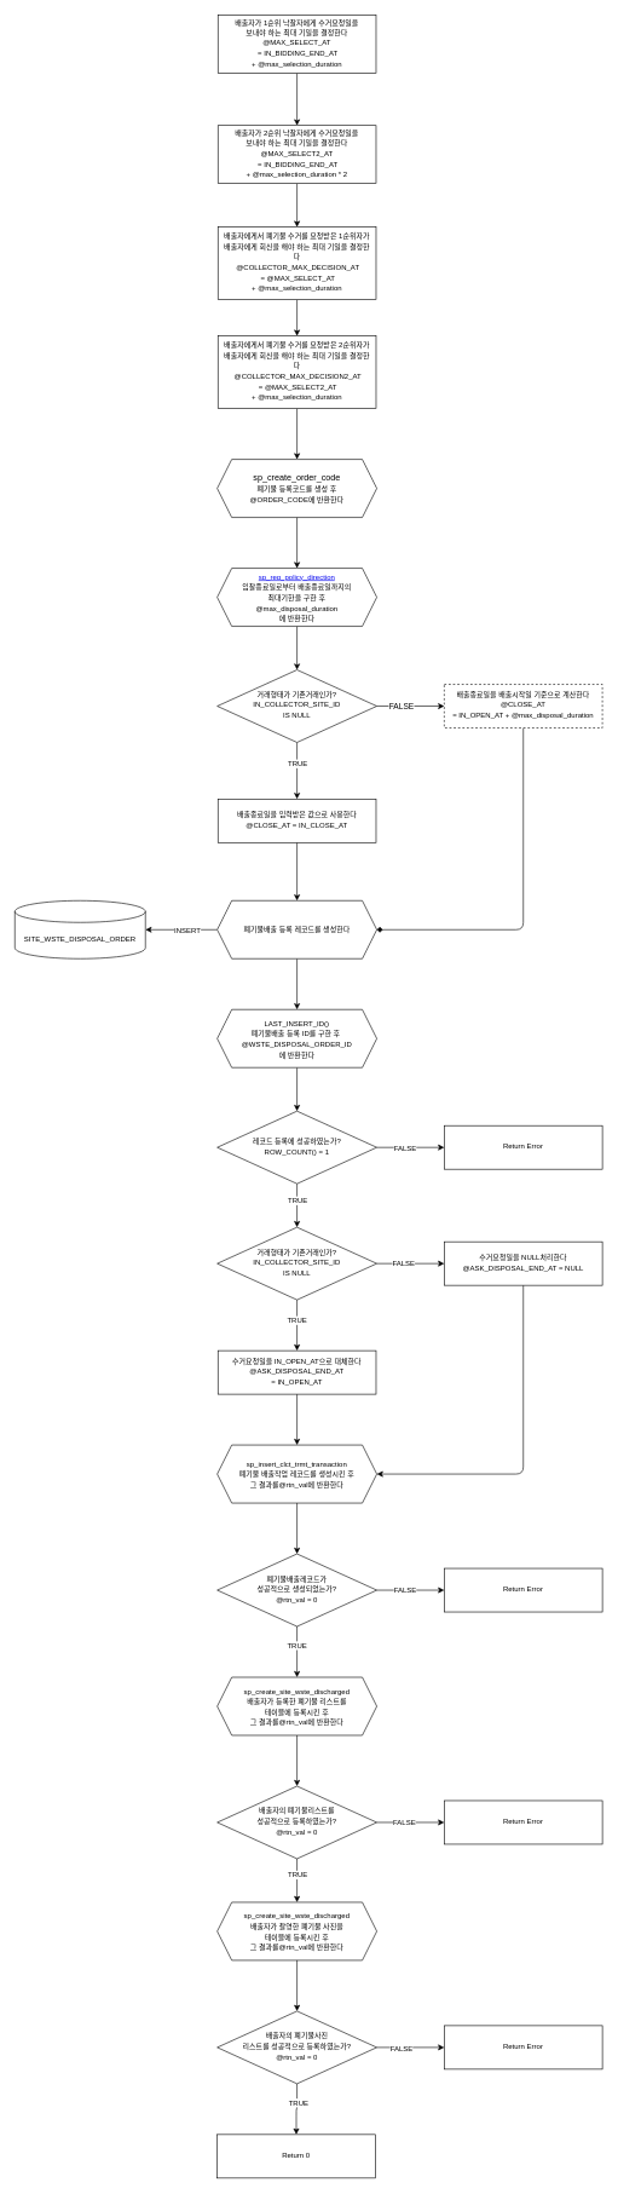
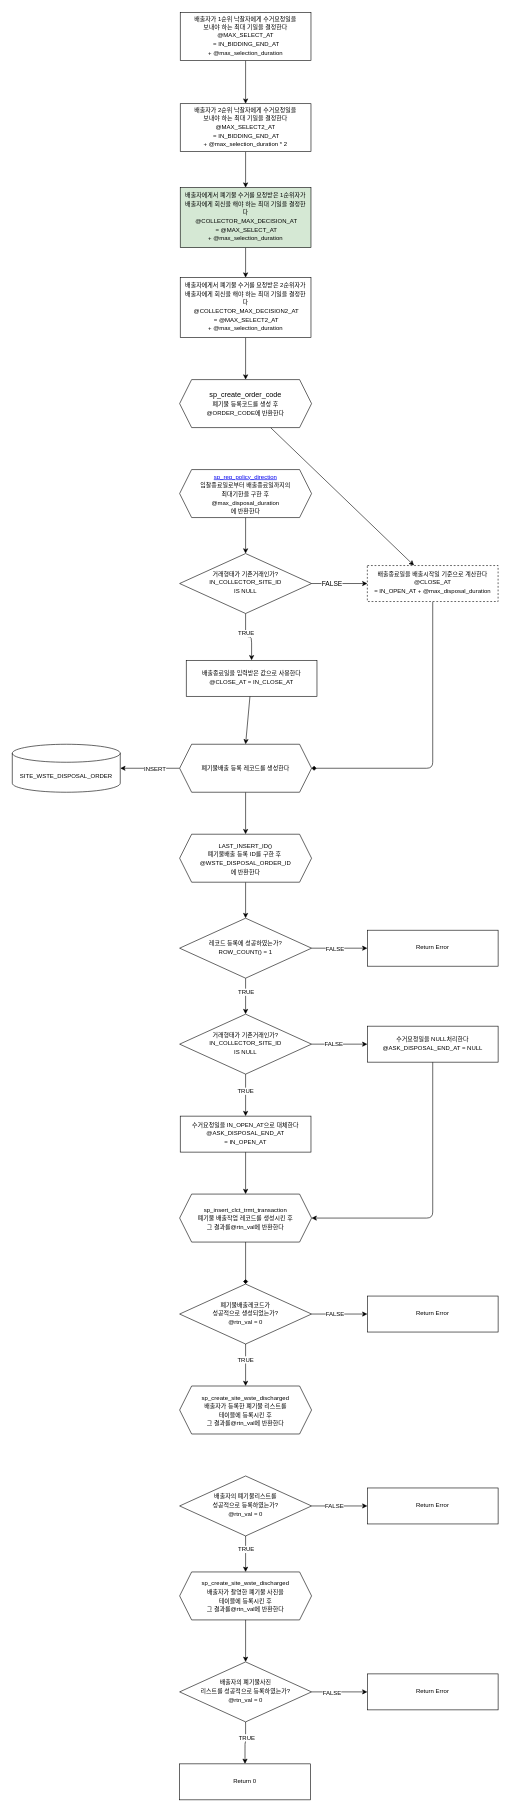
  <mxCell id="0" />
  <mxCell id="1" parent="0" />
  <mxCell id="2" value="" style="edgeStyle=orthogonalEdgeStyle;html=1;fontSize=10;" edge="1" parent="1" source="3" target="8"><mxGeometry relative="1" as="geometry" /></mxCell>
  <mxCell id="3" value="&lt;a href=&quot;https://github.com/Leo-Nam/stored-procedures/blob/main/drawio/sp_req_policy_direction.svg&quot; style=&quot;font-size: 10px&quot;&gt;sp_req_policy_direction&lt;/a&gt;&lt;br&gt;&lt;span style=&quot;font-size: 10px&quot;&gt;입찰종료일로부터 배출종료일까지의 &lt;br&gt;최대기한을 구한 후 &lt;br&gt;@max_disposal_duration&lt;br&gt;에 반환한다&lt;/span&gt;" style="shape=hexagon;perimeter=hexagonPerimeter2;whiteSpace=wrap;html=1;fixedSize=1;" vertex="1" parent="1"><mxGeometry x="299" y="782" width="220" height="80" as="geometry" /></mxCell>
  <mxCell id="4" value="" style="edgeStyle=orthogonalEdgeStyle;html=1;fontSize=10;entryX=0.5;entryY=0;entryDx=0;entryDy=0;" edge="1" parent="1" source="8" target="10"><mxGeometry relative="1" as="geometry"><mxPoint x="409" y="1082" as="targetPoint" /></mxGeometry></mxCell>
  <mxCell id="5" value="TRUE" style="edgeLabel;html=1;align=center;verticalAlign=middle;resizable=0;points=[];fontSize=10;" vertex="1" connectable="0" parent="4"><mxGeometry x="-0.281" relative="1" as="geometry"><mxPoint as="offset" /></mxGeometry></mxCell>
  <mxCell id="6" value="" style="edgeStyle=none;html=1;" edge="1" parent="1" source="8" target="28"><mxGeometry relative="1" as="geometry" /></mxCell>
  <mxCell id="7" value="FALSE" style="edgeLabel;html=1;align=center;verticalAlign=middle;resizable=0;points=[];" vertex="1" connectable="0" parent="6"><mxGeometry x="-0.28" y="1" relative="1" as="geometry"><mxPoint as="offset" /></mxGeometry></mxCell>
  <mxCell id="8" value="&lt;span style=&quot;font-size: 10px&quot;&gt;거래형태가 기존거래인가?&lt;/span&gt;&lt;span style=&quot;font-size: 10px&quot;&gt;IN_COLLECTOR_SITE_ID &lt;br&gt;IS NULL&lt;/span&gt;" style="rhombus;whiteSpace=wrap;html=1;shadow=0;strokeWidth=1;spacing=6;spacingTop=-4;" vertex="1" parent="1"><mxGeometry x="299" y="922" width="220" height="100" as="geometry" /></mxCell>
  <mxCell id="9" value="" style="edgeStyle=none;html=1;entryX=0.5;entryY=0;entryDx=0;entryDy=0;" edge="1" parent="1" source="10" target="14"><mxGeometry relative="1" as="geometry"><mxPoint x="409" y="1242" as="targetPoint" /></mxGeometry></mxCell>
- <mxCell id="10" value="&lt;font style=&quot;font-size: 10px&quot;&gt;배출종료일을 입력받은 값으로 사용한다&lt;br&gt;@CLOSE_AT = IN_CLOSE_AT&lt;/font&gt;" style="whiteSpace=wrap;html=1;shadow=0;strokeWidth=1;spacing=6;spacingTop=-4;" vertex="1" parent="1"><mxGeometry x="300" y="1100" width="218" height="60" as="geometry" /></mxCell>
+ <mxCell id="10" value="&lt;font style=&quot;font-size: 10px&quot;&gt;배출종료일을 입력받은 값으로 사용한다&lt;br&gt;@CLOSE_AT = IN_CLOSE_AT&lt;/font&gt;" style="whiteSpace=wrap;html=1;shadow=0;strokeWidth=1;spacing=6;spacingTop=-4;" vertex="1" parent="1"><mxGeometry x="310" y="1100" width="218" height="60" as="geometry" /></mxCell>
  <mxCell id="11" value="" style="edgeStyle=orthogonalEdgeStyle;html=1;fontSize=10;entryX=0.5;entryY=0;entryDx=0;entryDy=0;" edge="1" parent="1" source="14" target="33"><mxGeometry relative="1" as="geometry" /></mxCell>
  <mxCell id="12" value="" style="edgeStyle=orthogonalEdgeStyle;html=1;fontSize=10;" edge="1" parent="1" source="14" target="29"><mxGeometry relative="1" as="geometry" /></mxCell>
  <mxCell id="13" value="INSERT" style="edgeLabel;html=1;align=center;verticalAlign=middle;resizable=0;points=[];fontSize=10;" vertex="1" connectable="0" parent="12"><mxGeometry x="-0.151" relative="1" as="geometry"><mxPoint as="offset" /></mxGeometry></mxCell>
  <mxCell id="14" value="&lt;font style=&quot;font-size: 10px&quot;&gt;폐기물배출 등록 레코드를 생성한다&lt;/font&gt;" style="shape=hexagon;perimeter=hexagonPerimeter2;whiteSpace=wrap;html=1;fixedSize=1;" vertex="1" parent="1"><mxGeometry x="299" y="1240" width="220" height="80" as="geometry" /></mxCell>
  <mxCell id="15" value="" style="edgeStyle=orthogonalEdgeStyle;html=1;fontSize=10;exitX=0.5;exitY=1;exitDx=0;exitDy=0;entryX=0.5;entryY=0;entryDx=0;entryDy=0;" edge="1" parent="1" source="34" target="39"><mxGeometry relative="1" as="geometry"><mxPoint x="409" y="1622" as="sourcePoint" /><mxPoint x="409" y="1700" as="targetPoint" /></mxGeometry></mxCell>
  <mxCell id="16" value="TRUE" style="edgeLabel;html=1;align=center;verticalAlign=middle;resizable=0;points=[];fontSize=10;" vertex="1" connectable="0" parent="15"><mxGeometry x="-0.265" relative="1" as="geometry"><mxPoint as="offset" /></mxGeometry></mxCell>
  <mxCell id="17" value="" style="edgeStyle=none;html=1;entryX=0.5;entryY=0;entryDx=0;entryDy=0;" edge="1" parent="1" source="18" target="20"><mxGeometry relative="1" as="geometry" /></mxCell>
  <mxCell id="18" value="&lt;span style=&quot;font-size: 10px&quot;&gt;배출자가 1순위 낙찰자에게 수거요청일을 &lt;br&gt;보내야 하는 최대 기일을 결정한다 @MAX_SELECT_AT&lt;/span&gt;&lt;br&gt;&lt;span style=&quot;font-size: 10px&quot;&gt;&amp;nbsp;=&amp;nbsp;IN_BIDDING_END_AT +&amp;nbsp;@max_selection_duration&lt;/span&gt;" style="whiteSpace=wrap;html=1;shadow=0;strokeWidth=1;spacing=6;spacingTop=-4;" vertex="1" parent="1"><mxGeometry x="300" y="20" width="218" height="80" as="geometry" /></mxCell>
  <mxCell id="19" value="" style="edgeStyle=none;html=1;entryX=0.5;entryY=0;entryDx=0;entryDy=0;" edge="1" parent="1" source="20" target="22"><mxGeometry relative="1" as="geometry" /></mxCell>
  <mxCell id="20" value="&lt;span style=&quot;font-size: 10px&quot;&gt;배출자가 2순위 낙찰자에게 수거요청일을 &lt;br&gt;보내야 하는 최대 기일을 결정한다 @MAX_SELECT2_AT&lt;/span&gt;&lt;br&gt;&lt;span style=&quot;font-size: 10px&quot;&gt;&amp;nbsp;=&amp;nbsp;IN_BIDDING_END_AT +&amp;nbsp;@max_selection_duration&lt;/span&gt;&lt;span style=&quot;font-size: 10px&quot;&gt;&amp;nbsp;* 2&lt;/span&gt;" style="whiteSpace=wrap;html=1;shadow=0;strokeWidth=1;spacing=6;spacingTop=-4;" vertex="1" parent="1"><mxGeometry x="300" y="172" width="218" height="80" as="geometry" /></mxCell>
  <mxCell id="21" value="" style="edgeStyle=none;html=1;entryX=0.5;entryY=0;entryDx=0;entryDy=0;" edge="1" parent="1" source="22" target="24"><mxGeometry relative="1" as="geometry" /></mxCell>
- <mxCell id="22" value="&lt;span style=&quot;font-size: 10px&quot;&gt;배출자에게서 폐기물 수거를 요청받은 1순위자가 배출자에게 회신을 해야 하는 최대 기일을 결정한다&lt;br&gt;&amp;nbsp;@&lt;/span&gt;&lt;span style=&quot;font-size: 10px&quot;&gt;COLLECTOR_MAX_DECISION_AT&lt;/span&gt;&lt;br&gt;&lt;span style=&quot;font-size: 10px&quot;&gt;&amp;nbsp;=&amp;nbsp;&lt;/span&gt;&lt;span style=&quot;font-size: 10px&quot;&gt;@MAX_SELECT_AT&lt;br&gt;&lt;/span&gt;&lt;span style=&quot;font-size: 10px&quot;&gt;+&amp;nbsp;@max_selection_duration&lt;/span&gt;" style="whiteSpace=wrap;html=1;shadow=0;strokeWidth=1;spacing=6;spacingTop=-4;" vertex="1" parent="1"><mxGeometry x="300" y="312" width="218" height="100" as="geometry" /></mxCell>
+ <mxCell id="22" value="&lt;span style=&quot;font-size: 10px&quot;&gt;배출자에게서 폐기물 수거를 요청받은 1순위자가 배출자에게 회신을 해야 하는 최대 기일을 결정한다&lt;br&gt;&amp;nbsp;@&lt;/span&gt;&lt;span style=&quot;font-size: 10px&quot;&gt;COLLECTOR_MAX_DECISION_AT&lt;/span&gt;&lt;br&gt;&lt;span style=&quot;font-size: 10px&quot;&gt;&amp;nbsp;=&amp;nbsp;&lt;/span&gt;&lt;span style=&quot;font-size: 10px&quot;&gt;@MAX_SELECT_AT&lt;br&gt;&lt;/span&gt;&lt;span style=&quot;font-size: 10px&quot;&gt;+&amp;nbsp;@max_selection_duration&lt;/span&gt;" style="whiteSpace=wrap;html=1;shadow=0;strokeWidth=1;spacing=6;spacingTop=-4;fillColor=#d5e8d4;" vertex="1" parent="1"><mxGeometry x="300" y="312" width="218" height="100" as="geometry" /></mxCell>
  <mxCell id="23" value="" style="edgeStyle=none;html=1;entryX=0.5;entryY=0;entryDx=0;entryDy=0;" edge="1" parent="1" source="24" target="26"><mxGeometry relative="1" as="geometry"><mxPoint x="409" y="614" as="targetPoint" /></mxGeometry></mxCell>
  <mxCell id="24" value="&lt;span style=&quot;font-size: 10px&quot;&gt;배출자에게서 폐기물 수거를 요청받은 2순위자가 배출자에게 회신을 해야 하는 최대 기일을 결정한다&lt;br&gt;&amp;nbsp;@&lt;/span&gt;&lt;span style=&quot;font-size: 10px&quot;&gt;COLLECTOR_MAX_DECISION2_AT&lt;/span&gt;&lt;br&gt;&lt;span style=&quot;font-size: 10px&quot;&gt;&amp;nbsp;=&amp;nbsp;&lt;/span&gt;&lt;span style=&quot;font-size: 10px&quot;&gt;@MAX_SELECT2_AT&lt;br&gt;&lt;/span&gt;&lt;span style=&quot;font-size: 10px&quot;&gt;+&amp;nbsp;@max_selection_duration&lt;/span&gt;" style="whiteSpace=wrap;html=1;shadow=0;strokeWidth=1;spacing=6;spacingTop=-4;" vertex="1" parent="1"><mxGeometry x="300" y="462" width="218" height="100" as="geometry" /></mxCell>
- <mxCell id="25" value="" style="edgeStyle=none;html=1;entryX=0.5;entryY=0;entryDx=0;entryDy=0;" edge="1" parent="1" source="26" target="3"><mxGeometry relative="1" as="geometry"><mxPoint x="422" y="762" as="targetPoint" /></mxGeometry></mxCell>
+ <mxCell id="25" value="" style="edgeStyle=none;html=1;" edge="1" parent="1" source="26" target="28"><mxGeometry relative="1" as="geometry"><mxPoint x="422" y="762" as="targetPoint" /></mxGeometry></mxCell>
  <mxCell id="26" value="sp_create_order_code&lt;br&gt;&lt;span style=&quot;font-size: 10px&quot;&gt;폐기물 등록코드를 생성 후 &lt;/span&gt;&lt;br&gt;&lt;span style=&quot;font-size: 10px&quot;&gt;@ORDER_CODE에 반환한다&lt;/span&gt;" style="shape=hexagon;perimeter=hexagonPerimeter2;whiteSpace=wrap;html=1;fixedSize=1;" vertex="1" parent="1"><mxGeometry x="299" y="632" width="220" height="80" as="geometry" /></mxCell>
  <mxCell id="27" style="edgeStyle=orthogonalEdgeStyle;html=1;entryX=1;entryY=0.5;entryDx=0;entryDy=0;exitX=0.5;exitY=1;exitDx=0;exitDy=0;endArrow=diamond;" edge="1" parent="1" source="28" target="14"><mxGeometry relative="1" as="geometry" /></mxCell>
  <mxCell id="28" value="&lt;span style=&quot;font-size: 10px&quot;&gt;배출종료일을 배출시작일 기준으로 계산한다@CLOSE_AT &lt;br&gt;=&amp;nbsp;IN_OPEN_AT +&amp;nbsp;@max_disposal_duration&lt;/span&gt;" style="whiteSpace=wrap;html=1;shadow=0;strokeWidth=1;spacing=6;spacingTop=-4;dashed=1;" vertex="1" parent="1"><mxGeometry x="612" y="942" width="218" height="60" as="geometry" /></mxCell>
  <mxCell id="29" value="SITE_WSTE_DISPOSAL_ORDER" style="shape=cylinder3;whiteSpace=wrap;html=1;boundedLbl=1;backgroundOutline=1;size=15;fontSize=10;" vertex="1" parent="1"><mxGeometry x="20" y="1240" width="180" height="80" as="geometry" /></mxCell>
  <mxCell id="30" value="" style="edgeStyle=orthogonalEdgeStyle;html=1;fontSize=10;entryX=0.5;entryY=0;entryDx=0;entryDy=0;" edge="1" parent="1" source="33" target="34"><mxGeometry relative="1" as="geometry"><mxPoint x="409" y="1542" as="targetPoint" /></mxGeometry></mxCell>
  <mxCell id="31" value="" style="edgeStyle=orthogonalEdgeStyle;html=1;fontSize=10;exitX=1;exitY=0.5;exitDx=0;exitDy=0;" edge="1" parent="1" source="34" target="66"><mxGeometry relative="1" as="geometry" /></mxCell>
  <mxCell id="32" value="FALSE" style="edgeLabel;html=1;align=center;verticalAlign=middle;resizable=0;points=[];fontSize=10;" vertex="1" connectable="0" parent="31"><mxGeometry x="-0.18" relative="1" as="geometry"><mxPoint as="offset" /></mxGeometry></mxCell>
  <mxCell id="33" value="&lt;font style=&quot;font-size: 10px&quot;&gt;LAST_INSERT_ID()&lt;br&gt;폐기물배출 등록 ID를 구한 후&amp;nbsp;&lt;br&gt;@WSTE_DISPOSAL_ORDER_ID&lt;br&gt;에 반환한다&lt;/font&gt;" style="shape=hexagon;perimeter=hexagonPerimeter2;whiteSpace=wrap;html=1;fixedSize=1;" vertex="1" parent="1"><mxGeometry x="299" y="1390" width="220" height="80" as="geometry" /></mxCell>
  <mxCell id="34" value="&lt;span style=&quot;font-size: 10px&quot;&gt;레코드 등록에 성공하였는가?&lt;br&gt;ROW_COUNT() = 1&lt;/span&gt;" style="rhombus;whiteSpace=wrap;html=1;shadow=0;strokeWidth=1;spacing=6;spacingTop=-4;" vertex="1" parent="1"><mxGeometry x="299" y="1530" width="220" height="100" as="geometry" /></mxCell>
  <mxCell id="35" value="" style="edgeStyle=orthogonalEdgeStyle;html=1;fontSize=10;exitX=0.5;exitY=1;exitDx=0;exitDy=0;entryX=0.5;entryY=0;entryDx=0;entryDy=0;" edge="1" parent="1" source="39" target="43"><mxGeometry relative="1" as="geometry"><mxPoint x="409" y="1780" as="sourcePoint" /><mxPoint x="409" y="1842" as="targetPoint" /></mxGeometry></mxCell>
  <mxCell id="36" value="TRUE" style="edgeLabel;html=1;align=center;verticalAlign=middle;resizable=0;points=[];fontSize=10;" vertex="1" connectable="0" parent="35"><mxGeometry x="-0.229" y="-1" relative="1" as="geometry"><mxPoint as="offset" /></mxGeometry></mxCell>
  <mxCell id="37" value="" style="edgeStyle=orthogonalEdgeStyle;html=1;fontSize=10;" edge="1" parent="1" source="39" target="41"><mxGeometry relative="1" as="geometry" /></mxCell>
  <mxCell id="38" value="FALSE" style="edgeLabel;html=1;align=center;verticalAlign=middle;resizable=0;points=[];fontSize=10;" vertex="1" connectable="0" parent="37"><mxGeometry x="-0.217" y="1" relative="1" as="geometry"><mxPoint as="offset" /></mxGeometry></mxCell>
  <mxCell id="39" value="&lt;span style=&quot;font-size: 10px&quot;&gt;거래형태가 기존거래인가?&lt;/span&gt;&lt;span style=&quot;font-size: 10px&quot;&gt;IN_COLLECTOR_SITE_ID&lt;br&gt;IS NULL&lt;/span&gt;" style="rhombus;whiteSpace=wrap;html=1;shadow=0;strokeWidth=1;spacing=6;spacingTop=-4;" vertex="1" parent="1"><mxGeometry x="299" y="1690" width="220" height="100" as="geometry" /></mxCell>
  <mxCell id="40" style="edgeStyle=orthogonalEdgeStyle;html=1;entryX=1;entryY=0.5;entryDx=0;entryDy=0;fontSize=10;exitX=0.5;exitY=1;exitDx=0;exitDy=0;" edge="1" parent="1" source="41" target="45"><mxGeometry relative="1" as="geometry" /></mxCell>
  <mxCell id="41" value="&lt;span style=&quot;font-size: 10px&quot;&gt;수거요청일을 NULL처리한다&lt;br&gt;@ASK_DISPOSAL_END_AT = NULL&lt;/span&gt;" style="whiteSpace=wrap;html=1;shadow=0;strokeWidth=1;spacing=6;spacingTop=-4;" vertex="1" parent="1"><mxGeometry x="612" y="1710" width="218" height="60" as="geometry" /></mxCell>
  <mxCell id="42" value="" style="edgeStyle=orthogonalEdgeStyle;html=1;fontSize=10;" edge="1" parent="1" source="43" target="45"><mxGeometry relative="1" as="geometry" /></mxCell>
  <mxCell id="43" value="&lt;span style=&quot;font-size: 10px&quot;&gt;수거요청일을 IN_OPEN_AT으로 대체한다&lt;br&gt;@ASK_DISPOSAL_END_AT &lt;br&gt;=&amp;nbsp;&lt;/span&gt;&lt;span style=&quot;font-size: 10px&quot;&gt;IN_OPEN_AT&lt;/span&gt;" style="whiteSpace=wrap;html=1;shadow=0;strokeWidth=1;spacing=6;spacingTop=-4;" vertex="1" parent="1"><mxGeometry x="300" y="1860" width="218" height="60" as="geometry" /></mxCell>
- <mxCell id="44" value="" style="edgeStyle=orthogonalEdgeStyle;html=1;fontSize=10;" edge="1" parent="1" source="45" target="50"><mxGeometry relative="1" as="geometry" /></mxCell>
+ <mxCell id="44" value="" style="edgeStyle=orthogonalEdgeStyle;html=1;fontSize=10;endArrow=diamond;" edge="1" parent="1" source="45" target="50"><mxGeometry relative="1" as="geometry" /></mxCell>
  <mxCell id="45" value="&lt;span style=&quot;font-size: 10px&quot;&gt;sp_insert_clct_trmt_transaction&lt;/span&gt;&lt;br&gt;&lt;span style=&quot;font-size: 10px&quot;&gt;폐기물 배출작업 레코드를 생성시킨 후 &lt;br&gt;그 결과를@rtn_val에 반환한다&lt;/span&gt;" style="shape=hexagon;perimeter=hexagonPerimeter2;whiteSpace=wrap;html=1;fixedSize=1;" vertex="1" parent="1"><mxGeometry x="299" y="1990" width="220" height="80" as="geometry" /></mxCell>
  <mxCell id="46" value="" style="edgeStyle=orthogonalEdgeStyle;html=1;fontSize=10;" edge="1" parent="1" source="50" target="52"><mxGeometry relative="1" as="geometry" /></mxCell>
  <mxCell id="47" value="TRUE" style="edgeLabel;html=1;align=center;verticalAlign=middle;resizable=0;points=[];fontSize=10;" vertex="1" connectable="0" parent="46"><mxGeometry x="-0.282" y="-1" relative="1" as="geometry"><mxPoint as="offset" /></mxGeometry></mxCell>
  <mxCell id="48" value="" style="edgeStyle=orthogonalEdgeStyle;html=1;fontSize=10;" edge="1" parent="1" source="50" target="67"><mxGeometry relative="1" as="geometry" /></mxCell>
  <mxCell id="49" value="FALSE" style="edgeLabel;html=1;align=center;verticalAlign=middle;resizable=0;points=[];fontSize=10;" vertex="1" connectable="0" parent="48"><mxGeometry x="-0.187" y="1" relative="1" as="geometry"><mxPoint as="offset" /></mxGeometry></mxCell>
  <mxCell id="50" value="&lt;span style=&quot;font-size: 10px&quot;&gt;폐기물배출레코드가 &lt;br&gt;성공적으로 생성되었는가?&lt;br&gt;@rtn_val = 0&lt;/span&gt;" style="rhombus;whiteSpace=wrap;html=1;shadow=0;strokeWidth=1;spacing=6;spacingTop=-4;" vertex="1" parent="1"><mxGeometry x="299" y="2140" width="220" height="100" as="geometry" /></mxCell>
- <mxCell id="51" value="" style="edgeStyle=orthogonalEdgeStyle;html=1;fontSize=10;" edge="1" parent="1" source="52" target="57"><mxGeometry relative="1" as="geometry" /></mxCell>
  <mxCell id="52" value="&lt;span style=&quot;font-size: 10px&quot;&gt;sp_create_site_wste_discharged&lt;/span&gt;&lt;br&gt;&lt;span style=&quot;font-size: 10px&quot;&gt;배출자가 등록한 폐기물 리스트를 &lt;br&gt;테이블에 등록시킨 후 &lt;br&gt;그 결과를@rtn_val에 반환한다&lt;/span&gt;" style="shape=hexagon;perimeter=hexagonPerimeter2;whiteSpace=wrap;html=1;fixedSize=1;" vertex="1" parent="1"><mxGeometry x="299" y="2310" width="220" height="80" as="geometry" /></mxCell>
  <mxCell id="53" value="" style="edgeStyle=orthogonalEdgeStyle;html=1;fontSize=10;" edge="1" parent="1" source="57" target="58"><mxGeometry relative="1" as="geometry" /></mxCell>
  <mxCell id="54" value="TRUE" style="edgeLabel;html=1;align=center;verticalAlign=middle;resizable=0;points=[];fontSize=10;" vertex="1" connectable="0" parent="53"><mxGeometry x="-0.292" relative="1" as="geometry"><mxPoint as="offset" /></mxGeometry></mxCell>
  <mxCell id="55" value="" style="edgeStyle=orthogonalEdgeStyle;html=1;fontSize=10;" edge="1" parent="1" source="57" target="68"><mxGeometry relative="1" as="geometry" /></mxCell>
  <mxCell id="56" value="FALSE" style="edgeLabel;html=1;align=center;verticalAlign=middle;resizable=0;points=[];fontSize=10;" vertex="1" connectable="0" parent="55"><mxGeometry x="-0.199" y="1" relative="1" as="geometry"><mxPoint as="offset" /></mxGeometry></mxCell>
  <mxCell id="57" value="&lt;span style=&quot;font-size: 10px&quot;&gt;배출자의 폐기물리스트를&lt;br&gt;성공적으로 등록하였는가?&lt;br&gt;@rtn_val = 0&lt;/span&gt;" style="rhombus;whiteSpace=wrap;html=1;shadow=0;strokeWidth=1;spacing=6;spacingTop=-4;" vertex="1" parent="1"><mxGeometry x="299" y="2460" width="220" height="100" as="geometry" /></mxCell>
  <mxCell id="58" value="&lt;span style=&quot;font-size: 10px&quot;&gt;sp_create_site_wste_discharged&lt;/span&gt;&lt;br&gt;&lt;span style=&quot;font-size: 10px&quot;&gt;배출자가 촬영한 폐기물 사진을&lt;br&gt;테이블에 등록시킨 후 &lt;br&gt;그 결과를@rtn_val에 반환한다&lt;/span&gt;" style="shape=hexagon;perimeter=hexagonPerimeter2;whiteSpace=wrap;html=1;fixedSize=1;" vertex="1" parent="1"><mxGeometry x="299" y="2620" width="220" height="80" as="geometry" /></mxCell>
  <mxCell id="59" value="" style="edgeStyle=orthogonalEdgeStyle;html=1;fontSize=10;" edge="1" parent="1" source="63" target="65"><mxGeometry relative="1" as="geometry" /></mxCell>
  <mxCell id="60" value="TRUE" style="edgeLabel;html=1;align=center;verticalAlign=middle;resizable=0;points=[];fontSize=10;" vertex="1" connectable="0" parent="59"><mxGeometry x="-0.296" y="1" relative="1" as="geometry"><mxPoint as="offset" /></mxGeometry></mxCell>
  <mxCell id="61" value="" style="edgeStyle=orthogonalEdgeStyle;html=1;fontSize=10;" edge="1" parent="1" source="63" target="69"><mxGeometry relative="1" as="geometry" /></mxCell>
  <mxCell id="62" value="FALSE" style="edgeLabel;html=1;align=center;verticalAlign=middle;resizable=0;points=[];fontSize=10;" vertex="1" connectable="0" parent="61"><mxGeometry x="-0.301" relative="1" as="geometry"><mxPoint as="offset" /></mxGeometry></mxCell>
  <mxCell id="63" value="&lt;span style=&quot;font-size: 10px&quot;&gt;배출자의 폐기물사진&lt;br&gt;리스트를 성공적으로 등록하였는가?&lt;br&gt;@rtn_val = 0&lt;/span&gt;" style="rhombus;whiteSpace=wrap;html=1;shadow=0;strokeWidth=1;spacing=6;spacingTop=-4;" vertex="1" parent="1"><mxGeometry x="299" y="2770" width="220" height="100" as="geometry" /></mxCell>
  <mxCell id="64" value="" style="edgeStyle=orthogonalEdgeStyle;html=1;fontSize=10;" edge="1" source="58" target="63" parent="1"><mxGeometry relative="1" as="geometry" /></mxCell>
  <mxCell id="65" value="&lt;span style=&quot;font-size: 10px&quot;&gt;Return 0&lt;/span&gt;" style="whiteSpace=wrap;html=1;shadow=0;strokeWidth=1;spacing=6;spacingTop=-4;" vertex="1" parent="1"><mxGeometry x="299" y="2940" width="218" height="60" as="geometry" /></mxCell>
  <mxCell id="66" value="&lt;span style=&quot;font-size: 10px&quot;&gt;Return Error&lt;/span&gt;" style="whiteSpace=wrap;html=1;shadow=0;strokeWidth=1;spacing=6;spacingTop=-4;" vertex="1" parent="1"><mxGeometry x="612" y="1550" width="218" height="60" as="geometry" /></mxCell>
  <mxCell id="67" value="&lt;span style=&quot;font-size: 10px&quot;&gt;Return Error&lt;/span&gt;" style="whiteSpace=wrap;html=1;shadow=0;strokeWidth=1;spacing=6;spacingTop=-4;" vertex="1" parent="1"><mxGeometry x="612" y="2160" width="218" height="60" as="geometry" /></mxCell>
  <mxCell id="68" value="&lt;span style=&quot;font-size: 10px&quot;&gt;Return Error&lt;/span&gt;" style="whiteSpace=wrap;html=1;shadow=0;strokeWidth=1;spacing=6;spacingTop=-4;" vertex="1" parent="1"><mxGeometry x="612" y="2480" width="218" height="60" as="geometry" /></mxCell>
  <mxCell id="69" value="&lt;span style=&quot;font-size: 10px&quot;&gt;Return Error&lt;/span&gt;" style="whiteSpace=wrap;html=1;shadow=0;strokeWidth=1;spacing=6;spacingTop=-4;" vertex="1" parent="1"><mxGeometry x="612" y="2790" width="218" height="60" as="geometry" /></mxCell>
